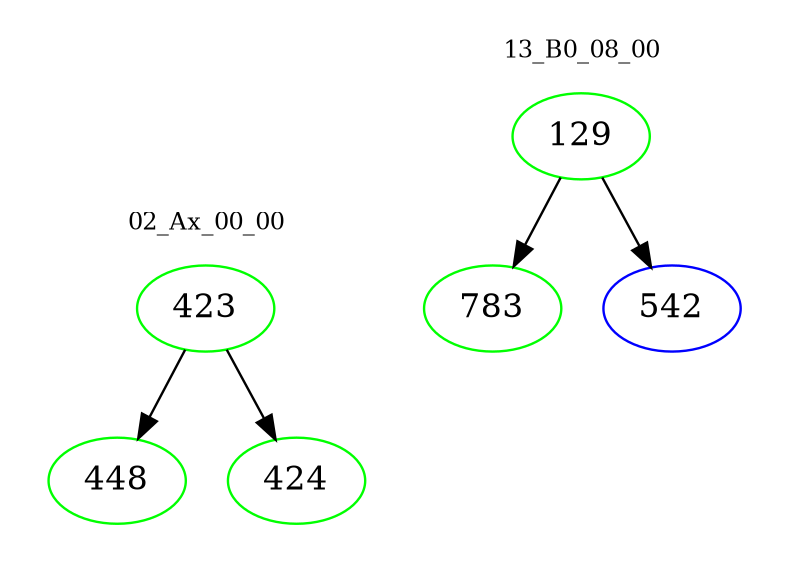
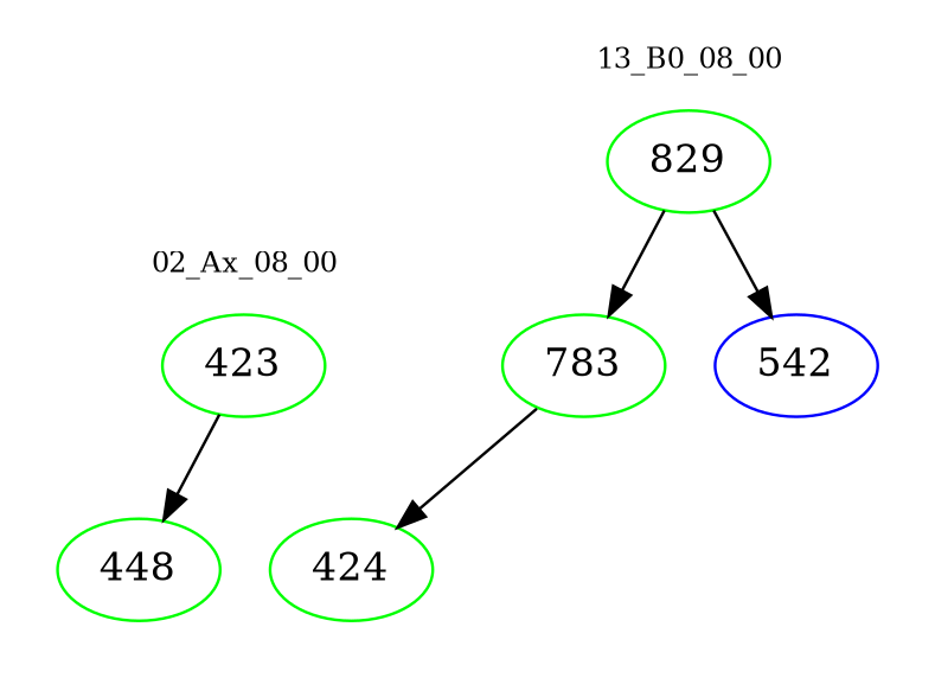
  digraph {
    node [color=green]
    edge [color=black]
    n1 [label=423]
    n2 [label=424]
    n3 [label=448]
-   n4 [label=129]
+   n4 [label=829]
    n5 [label=783]
    n6 [color=blue label=542]
    subgraph cluster_1 {
      color=white
      fontsize=10
-     label="02_Ax_00_00"
+     label="02_Ax_08_00"
      n1
      n2
      n3
    }
    subgraph cluster_2 {
      color=white
      fontsize=10
      label="13_B0_08_00"
      n4
      n5
      n6
    }
-   n1 -> n2
+   n5 -> n2
    n1 -> n3
    n4 -> n5
    n4 -> n6
  }
